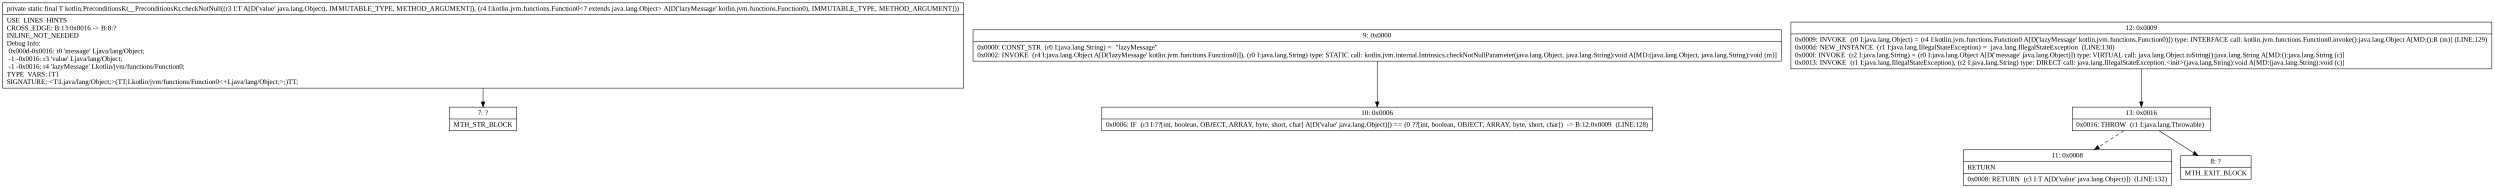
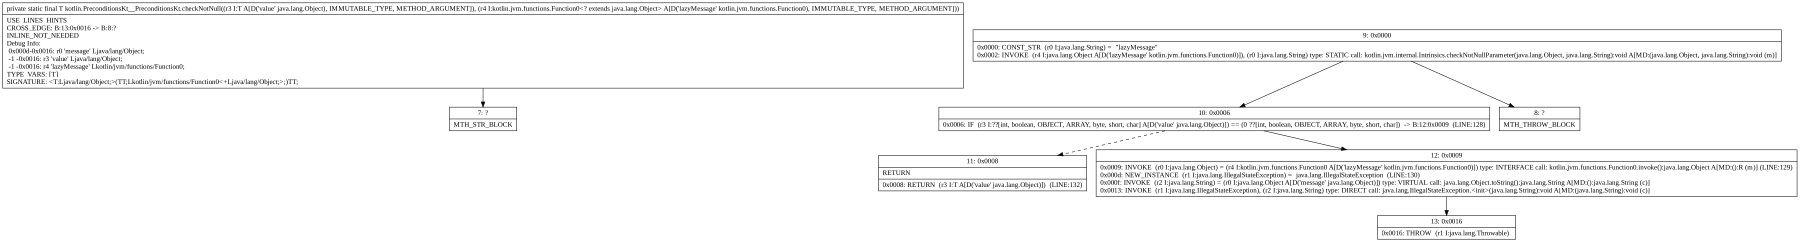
  digraph {
    fontname="Liberation Serif"
    node [fontname="Liberation Serif" shape=record]
    edge [fontname="Liberation Serif"]
    n1 [label="{7\:\ ?|MTH_STR_BLOCK\l}"]
    n2 [label="{9\:\ 0x0000|0x0000: CONST_STR  (r0 I:java.lang.String) =  \"lazyMessage\" \l0x0002: INVOKE  (r4 I:java.lang.Object A[D('lazyMessage' kotlin.jvm.functions.Function0)]), (r0 I:java.lang.String) type: STATIC call: kotlin.jvm.internal.Intrinsics.checkNotNullParameter(java.lang.Object, java.lang.String):void A[MD:(java.lang.Object, java.lang.String):void (m)]\l}"]
    n3 [label="{10\:\ 0x0006|0x0006: IF  (r3 I:??[int, boolean, OBJECT, ARRAY, byte, short, char] A[D('value' java.lang.Object)]) == (0 ??[int, boolean, OBJECT, ARRAY, byte, short, char])  \-\> B:12:0x0009  (LINE:128)\l}"]
    n4 [label="{11\:\ 0x0008|RETURN\l|0x0008: RETURN  (r3 I:T A[D('value' java.lang.Object)])  (LINE:132)\l}"]
    n5 [label="{12\:\ 0x0009|0x0009: INVOKE  (r0 I:java.lang.Object) = (r4 I:kotlin.jvm.functions.Function0 A[D('lazyMessage' kotlin.jvm.functions.Function0)]) type: INTERFACE call: kotlin.jvm.functions.Function0.invoke():java.lang.Object A[MD:():R (m)] (LINE:129)\l0x000d: NEW_INSTANCE  (r1 I:java.lang.IllegalStateException) =  java.lang.IllegalStateException  (LINE:130)\l0x000f: INVOKE  (r2 I:java.lang.String) = (r0 I:java.lang.Object A[D('message' java.lang.Object)]) type: VIRTUAL call: java.lang.Object.toString():java.lang.String A[MD:():java.lang.String (c)]\l0x0013: INVOKE  (r1 I:java.lang.IllegalStateException), (r2 I:java.lang.String) type: DIRECT call: java.lang.IllegalStateException.\<init\>(java.lang.String):void A[MD:(java.lang.String):void (c)]\l}"]
    n6 [label="{13\:\ 0x0016|0x0016: THROW  (r1 I:java.lang.Throwable) \l}"]
-   n7 [label="{8\:\ ?|MTH_EXIT_BLOCK\l}"]
+   n7 [label="{8\:\ ?|MTH_THROW_BLOCK\l}"]
    n8 [label="{private static final T kotlin.PreconditionsKt__PreconditionsKt.checkNotNull((r3 I:T A[D('value' java.lang.Object), IMMUTABLE_TYPE, METHOD_ARGUMENT]), (r4 I:kotlin.jvm.functions.Function0\<? extends java.lang.Object\> A[D('lazyMessage' kotlin.jvm.functions.Function0), IMMUTABLE_TYPE, METHOD_ARGUMENT]))  | USE_LINES_HINTS\lCROSS_EDGE: B:13:0x0016 \-\> B:8:?\lINLINE_NOT_NEEDED\lDebug Info:\l  0x000d\-0x0016: r0 'message' Ljava\/lang\/Object;\l  \-1 \-0x0016: r3 'value' Ljava\/lang\/Object;\l  \-1 \-0x0016: r4 'lazyMessage' Lkotlin\/jvm\/functions\/Function0;\lTYPE_VARS: [T]\lSIGNATURE: \<T:Ljava\/lang\/Object;\>(TT;Lkotlin\/jvm\/functions\/Function0\<+Ljava\/lang\/Object;\>;)TT;\l}"]
    n2 -> n3
-   n6 -> n4 [style=dashed]
+   n3 -> n4 [style=dashed]
+   n3 -> n5
    n5 -> n6
-   n6 -> n7
+   n2 -> n7
    n8 -> n1
  }
